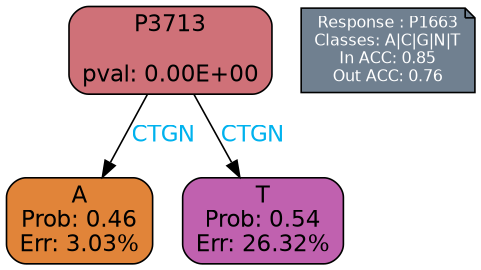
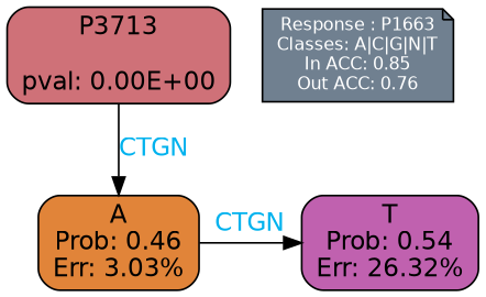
  digraph {
    ranksep=equally
    splines=polylines
    node [color=black fontname=helvetica shape=box style="filled, rounded"]
    edge [fontcolor=deepskyblue2 fontname=helvetica]
    n1 [fillcolor="#e18439" label="A\nProb: 0.46\nErr: 3.03%"]
    n2 [fillcolor="#c061af" label="T\nProb: 0.54\nErr: 26.32%"]
    n3 [align=left fillcolor=slategray fontcolor=white fontsize=10 label="Response : P1663\nClasses: A|C|G|N|T\nIn ACC: 0.85\nOut ACC: 0.76\n" shape=note style=filled]
    n4 [fillcolor="#cf7178" label="P3713\n\npval: 0.00E+00"]
    subgraph sub_1 {
      rank=same
      n1
      n2
    }
    subgraph sub_2 {
      rank=same
      n3
      n4
    }
    n4 -> n1 [label=CTGN]
-   n4 -> n2 [label=CTGN]
+   n1 -> n2 [label=CTGN]
  }
